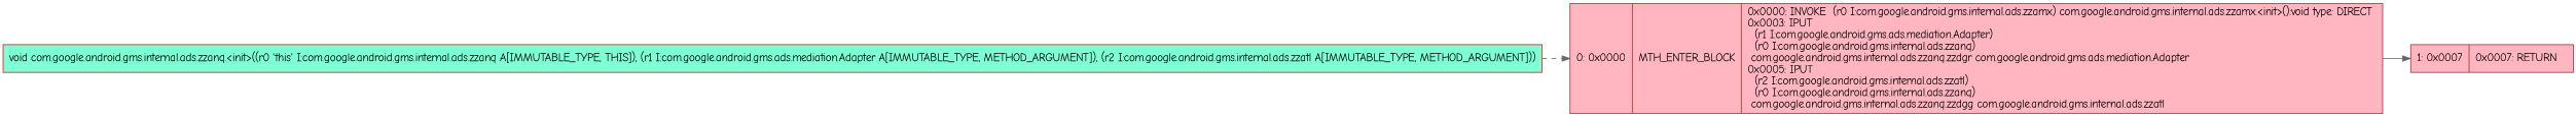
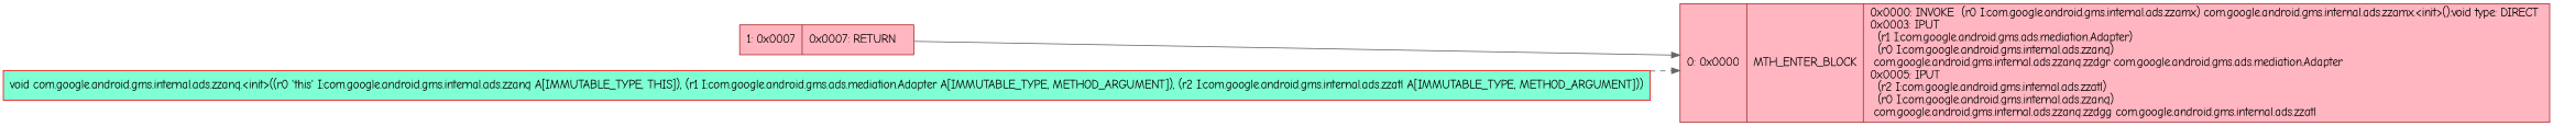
  digraph {
    rankdir=LR
    fontname="Comic Neue"
    node [shape=record style=filled fillcolor=lightpink color=brown fontname="Comic Neue"]
    edge [color=gray40 fontname="Comic Neue"]
    n1 [label="{0\:\ 0x0000|MTH_ENTER_BLOCK\l|0x0000: INVOKE  (r0 I:com.google.android.gms.internal.ads.zzamx) com.google.android.gms.internal.ads.zzamx.\<init\>():void type: DIRECT \l0x0003: IPUT  \l  (r1 I:com.google.android.gms.ads.mediation.Adapter)\l  (r0 I:com.google.android.gms.internal.ads.zzanq)\l com.google.android.gms.internal.ads.zzanq.zzdgr com.google.android.gms.ads.mediation.Adapter \l0x0005: IPUT  \l  (r2 I:com.google.android.gms.internal.ads.zzatl)\l  (r0 I:com.google.android.gms.internal.ads.zzanq)\l com.google.android.gms.internal.ads.zzanq.zzdgg com.google.android.gms.internal.ads.zzatl \l}"]
    n2 [label="{1\:\ 0x0007|0x0007: RETURN   \l}"]
    n3 [label="{void com.google.android.gms.internal.ads.zzanq.\<init\>((r0 'this' I:com.google.android.gms.internal.ads.zzanq A[IMMUTABLE_TYPE, THIS]), (r1 I:com.google.android.gms.ads.mediation.Adapter A[IMMUTABLE_TYPE, METHOD_ARGUMENT]), (r2 I:com.google.android.gms.internal.ads.zzatl A[IMMUTABLE_TYPE, METHOD_ARGUMENT])) }" fillcolor=aquamarine color=red]
-   n1 -> n2 [style=solid]
+   n2 -> n1 [style=solid]
    n3 -> n1 [style=dashed]
  }
